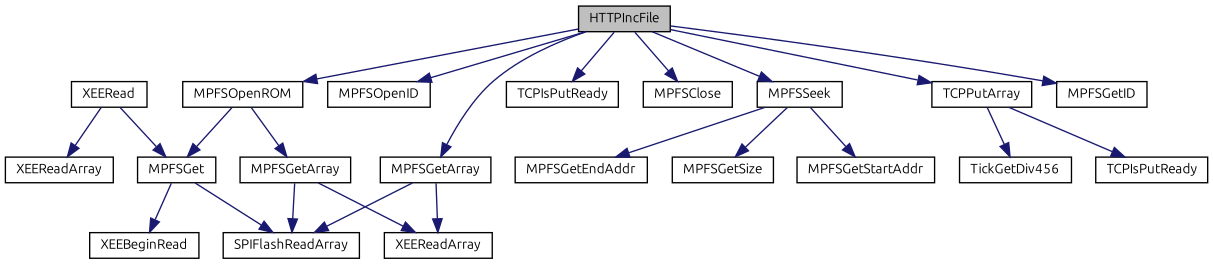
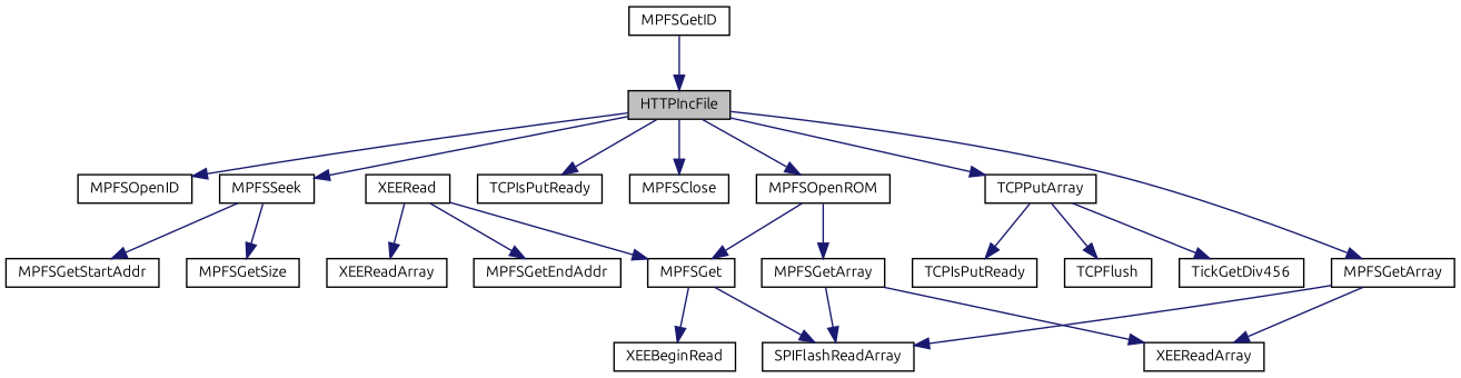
  digraph {
    fontname=Ubuntu
    rankdir=TB
    node [color=black fillcolor=white fontname=Ubuntu fontsize=10 shape=record style=filled]
    edge [color=midnightblue fontname=Ubuntu fontsize=10 labelfontname=Helvetica labelfontsize=10 style=solid]
    n1 [fillcolor=grey75 fontcolor=black height=0.2 label=HTTPIncFile width=0.4]
    n2 [height=0.2 label=MPFSOpenROM width=0.4]
    n3 [height=0.2 label=MPFSGetID width=0.4]
    n4 [height=0.2 label=MPFSOpenID width=0.4]
    n5 [height=0.2 label=MPFSSeek width=0.4]
    n6 [height=0.2 label=TCPIsPutReady width=0.4]
    n7 [height=0.2 label=MPFSGetArray width=0.4]
    n8 [height=0.2 label=MPFSClose width=0.4]
    n9 [height=0.2 label=TCPPutArray width=0.4]
    n10 [height=0.2 label=MPFSGetArray width=0.4]
    n11 [height=0.2 label=MPFSGet width=0.4]
    n12 [height=0.2 label=MPFSGetSize width=0.4]
    n13 [height=0.2 label=MPFSGetStartAddr width=0.4]
    n14 [height=0.2 label=MPFSGetEndAddr width=0.4]
    n15 [height=0.2 label=XEEReadArray width=0.4]
    n16 [height=0.2 label=SPIFlashReadArray width=0.4]
    n17 [height=0.2 label=TCPIsPutReady width=0.4]
+   n18 [height=0.2 label=TCPFlush width=0.4]
    n19 [height=0.2 label=TickGetDiv456 width=0.4]
    n20 [height=0.2 label=XEEBeginRead width=0.4]
    n21 [height=0.2 label=XEERead width=0.4]
    n22 [height=0.2 label=XEEReadArray width=0.4]
    n1 -> n2
-   n1 -> n3
+   n3 -> n1
    n1 -> n4
    n1 -> n5
    n1 -> n6
    n1 -> n7
    n1 -> n8
    n1 -> n9
    n2 -> n10
    n2 -> n11
    n5 -> n12
    n5 -> n13
-   n5 -> n14
+   n21 -> n14
    n7 -> n15
    n7 -> n16
    n9 -> n17
+   n9 -> n18
    n9 -> n19
    n10 -> n15
    n10 -> n16
    n11 -> n16
    n11 -> n20
    n21 -> n11
    n21 -> n22
  }
